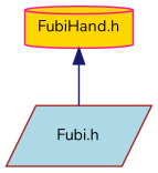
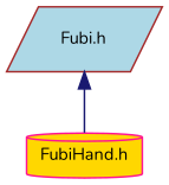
  digraph {
    fontname=Nunito
    node [fontname=Nunito fontsize=10 style=filled]
    n1 [color=deeppink fillcolor=gold fontcolor=black height=0.2 label="FubiHand.h" shape=cylinder width=0.4]
    n2 [color=brown fillcolor=lightblue height=0.2 label="Fubi.h" shape=parallelogram width=0.4]
-   n1 -> n2 [color=midnightblue dir=back fontname=Nunito fontsize=10 labelfontname=FreeSans labelfontsize=10 style=solid]
+   n2 -> n1 [color=midnightblue dir=back fontname=Nunito fontsize=10 labelfontname=FreeSans labelfontsize=10 style=solid]
  }
